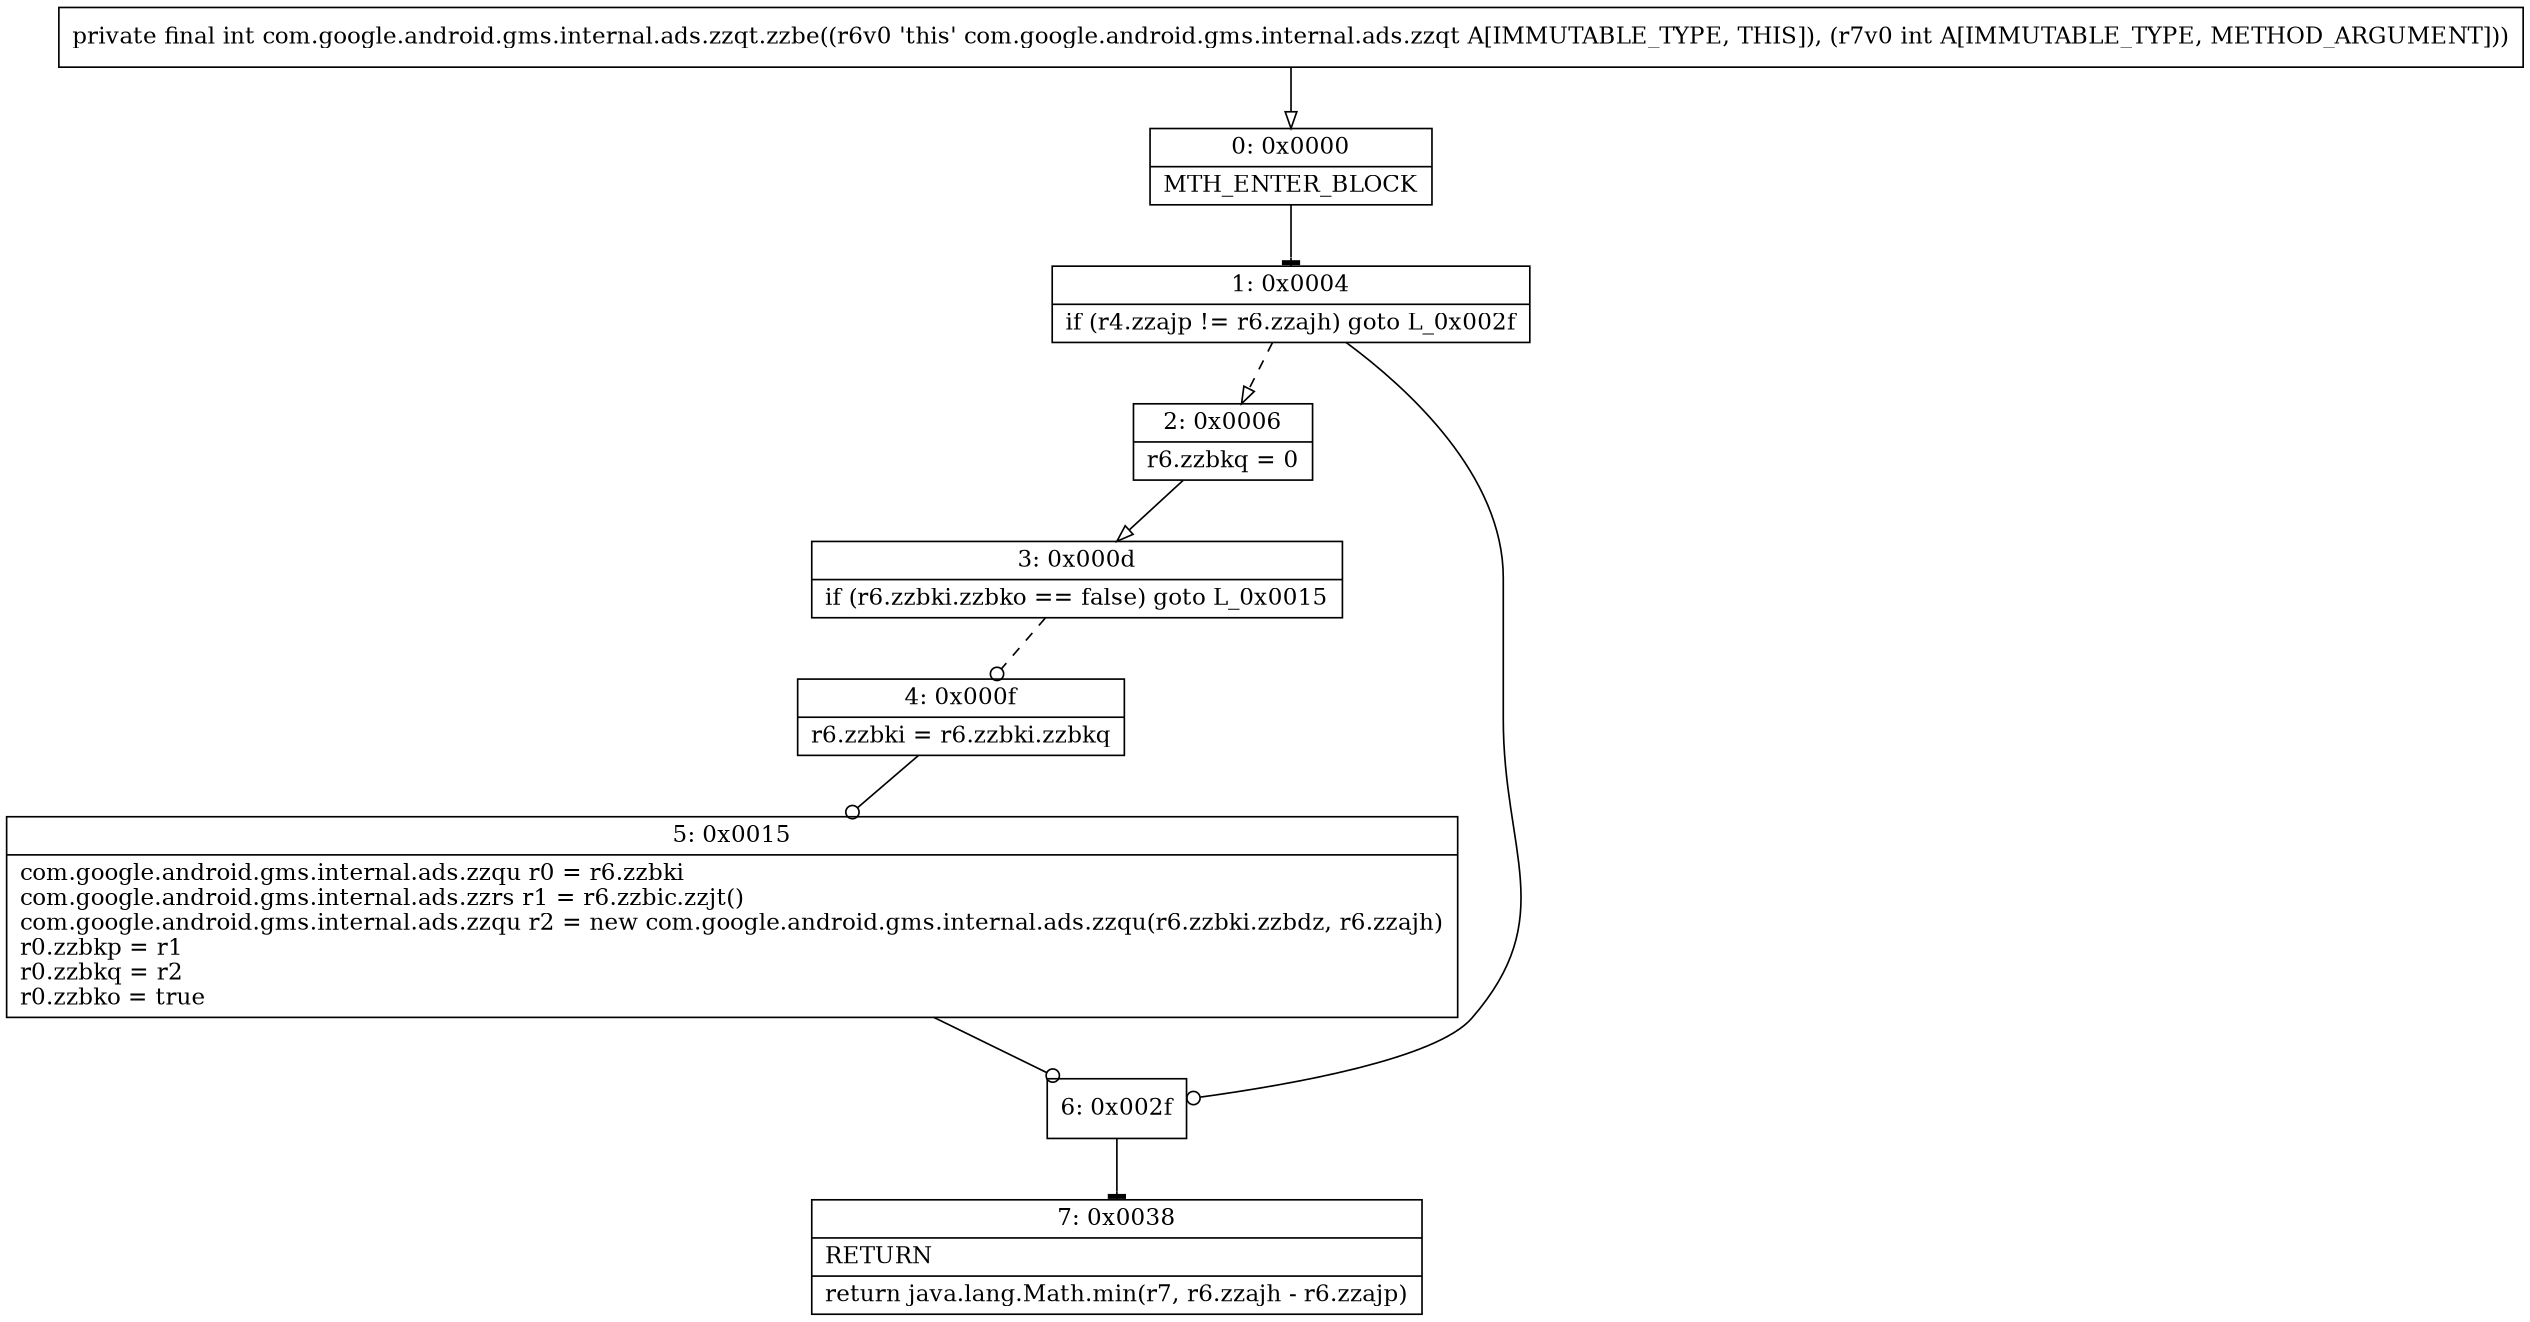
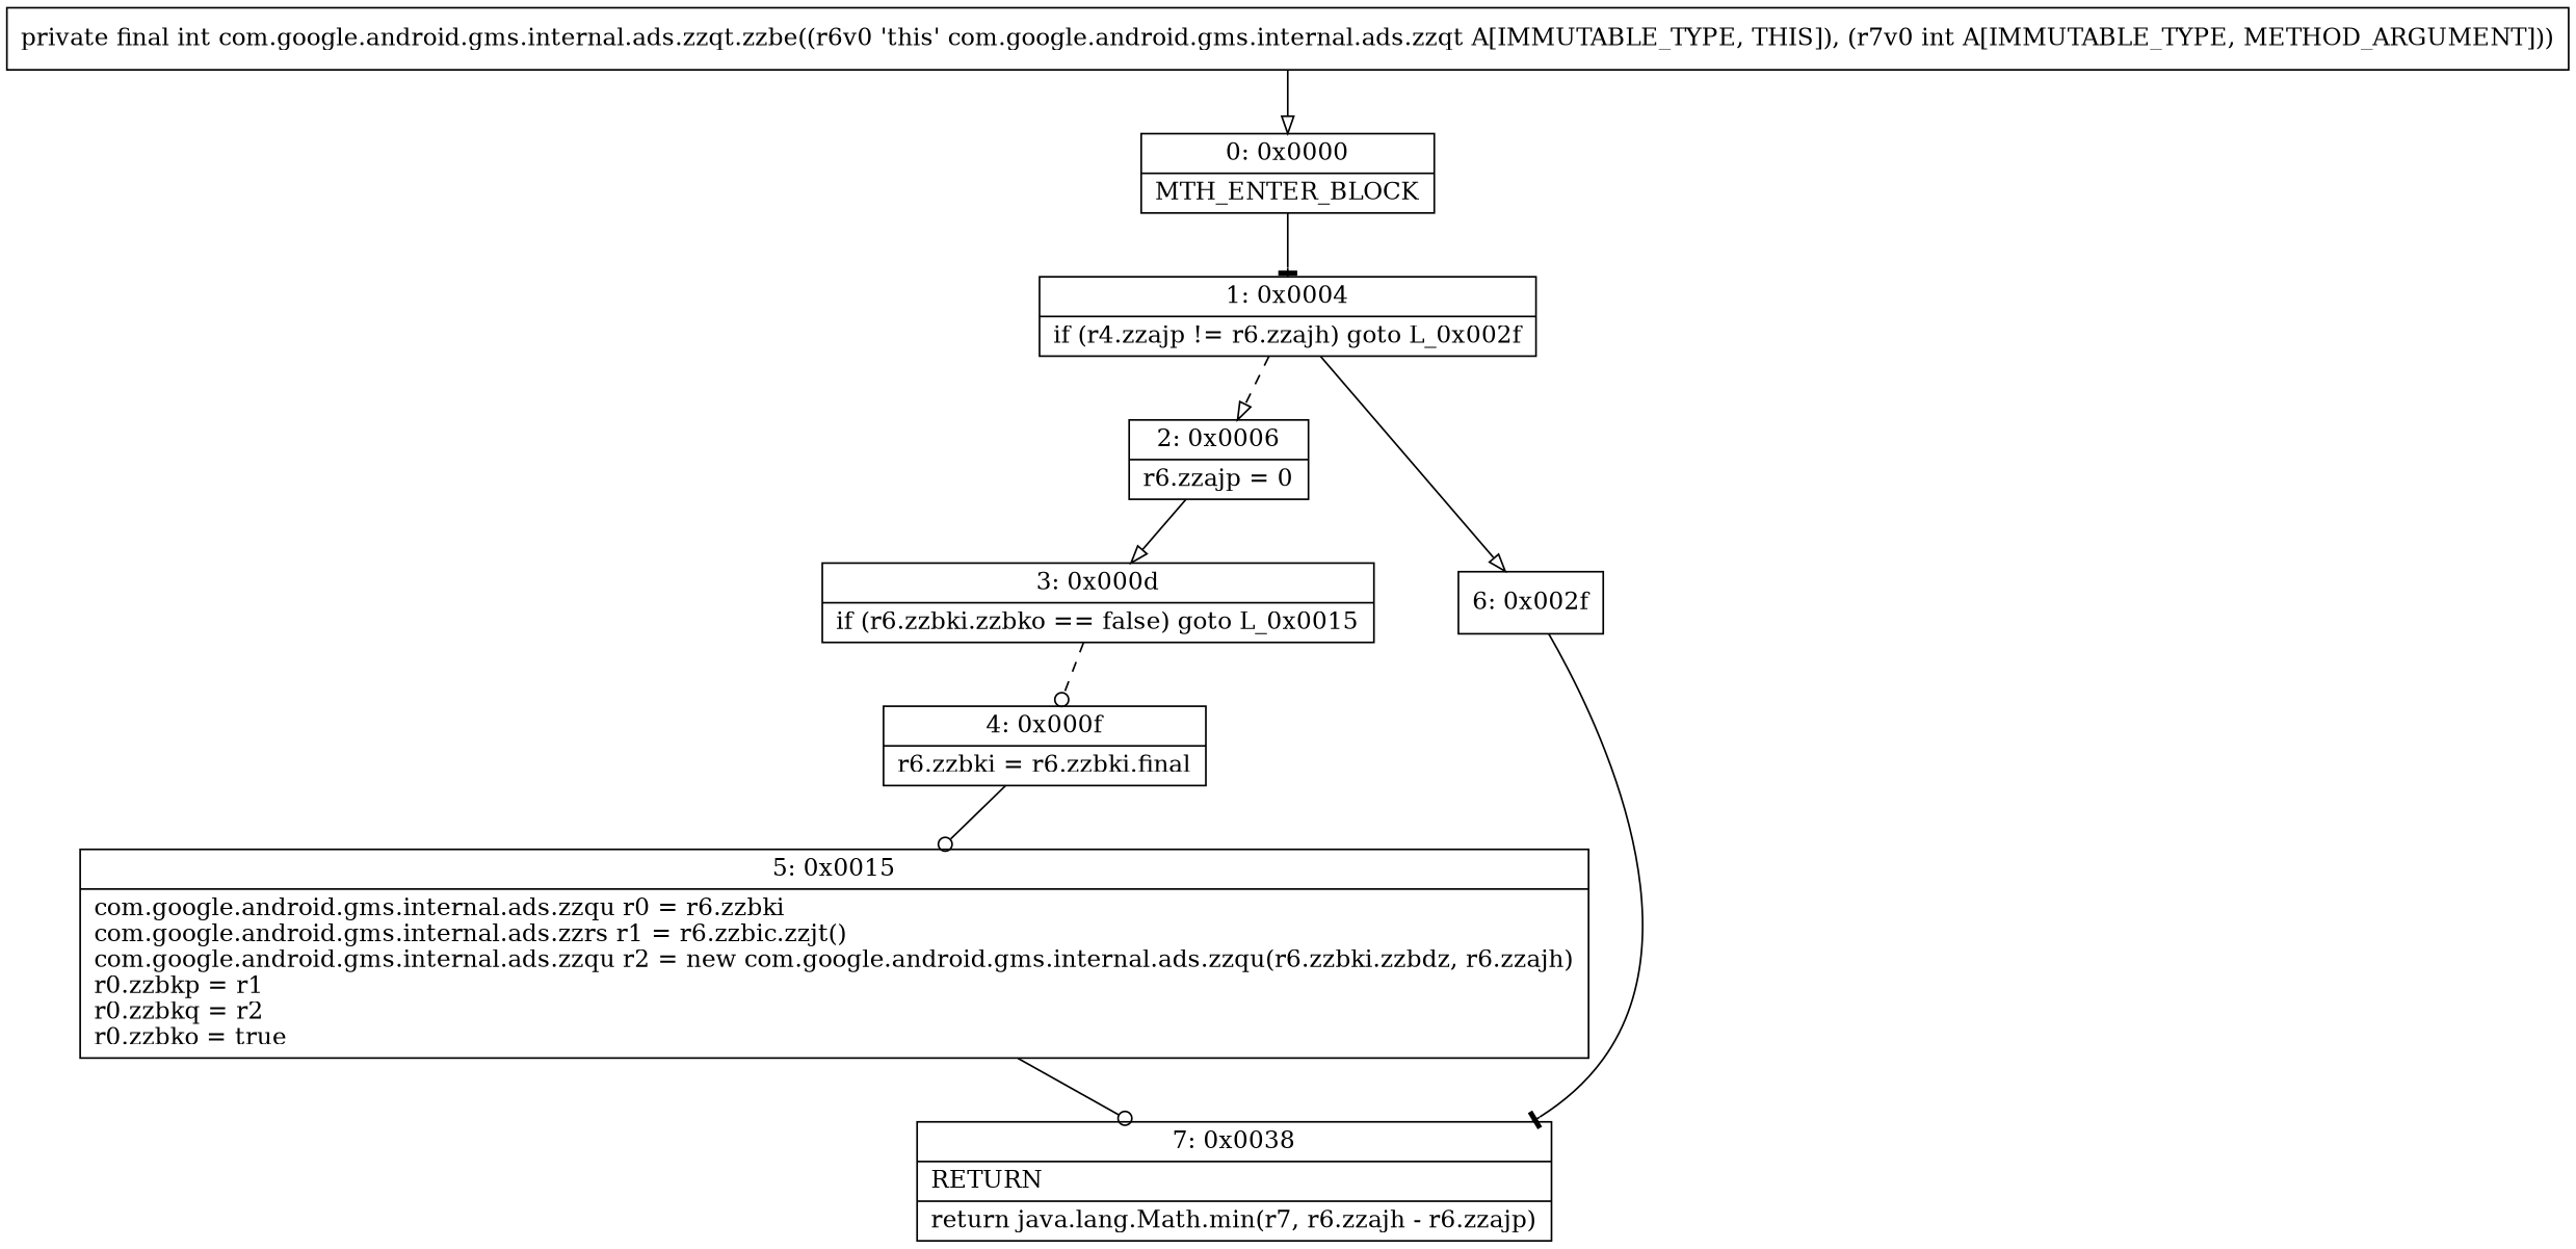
  digraph {
    node [shape=record]
    edge [arrowhead=onormal]
    n1 [label="{0\:\ 0x0000|MTH_ENTER_BLOCK\l}"]
    n2 [label="{1\:\ 0x0004|if (r4.zzajp != r6.zzajh) goto L_0x002f\l}"]
-   n3 [label="{2\:\ 0x0006|r6.zzbkq = 0\l}"]
+   n3 [label="{2\:\ 0x0006|r6.zzajp = 0\l}"]
    n4 [label="{6\:\ 0x002f}"]
    n5 [label="{3\:\ 0x000d|if (r6.zzbki.zzbko == false) goto L_0x0015\l}"]
    n6 [label="{7\:\ 0x0038|RETURN\l|return java.lang.Math.min(r7, r6.zzajh \- r6.zzajp)\l}"]
-   n7 [label="{4\:\ 0x000f|r6.zzbki = r6.zzbki.zzbkq\l}"]
+   n7 [label="{4\:\ 0x000f|r6.zzbki = r6.zzbki.final\l}"]
    n8 [label="{5\:\ 0x0015|com.google.android.gms.internal.ads.zzqu r0 = r6.zzbki\lcom.google.android.gms.internal.ads.zzrs r1 = r6.zzbic.zzjt()\lcom.google.android.gms.internal.ads.zzqu r2 = new com.google.android.gms.internal.ads.zzqu(r6.zzbki.zzbdz, r6.zzajh)\lr0.zzbkp = r1\lr0.zzbkq = r2\lr0.zzbko = true\l}"]
    n9 [label="{private final int com.google.android.gms.internal.ads.zzqt.zzbe((r6v0 'this' com.google.android.gms.internal.ads.zzqt A[IMMUTABLE_TYPE, THIS]), (r7v0 int A[IMMUTABLE_TYPE, METHOD_ARGUMENT])) }"]
    n1 -> n2 [arrowhead=tee]
    n2 -> n3 [style=dashed]
-   n2 -> n4 [arrowhead=odot]
+   n2 -> n4
    n3 -> n5
    n4 -> n6 [arrowhead=tee]
    n5 -> n7 [arrowhead=odot style=dashed]
    n7 -> n8 [arrowhead=odot]
-   n8 -> n4 [arrowhead=odot]
+   n8 -> n6 [arrowhead=odot]
    n9 -> n1
  }
